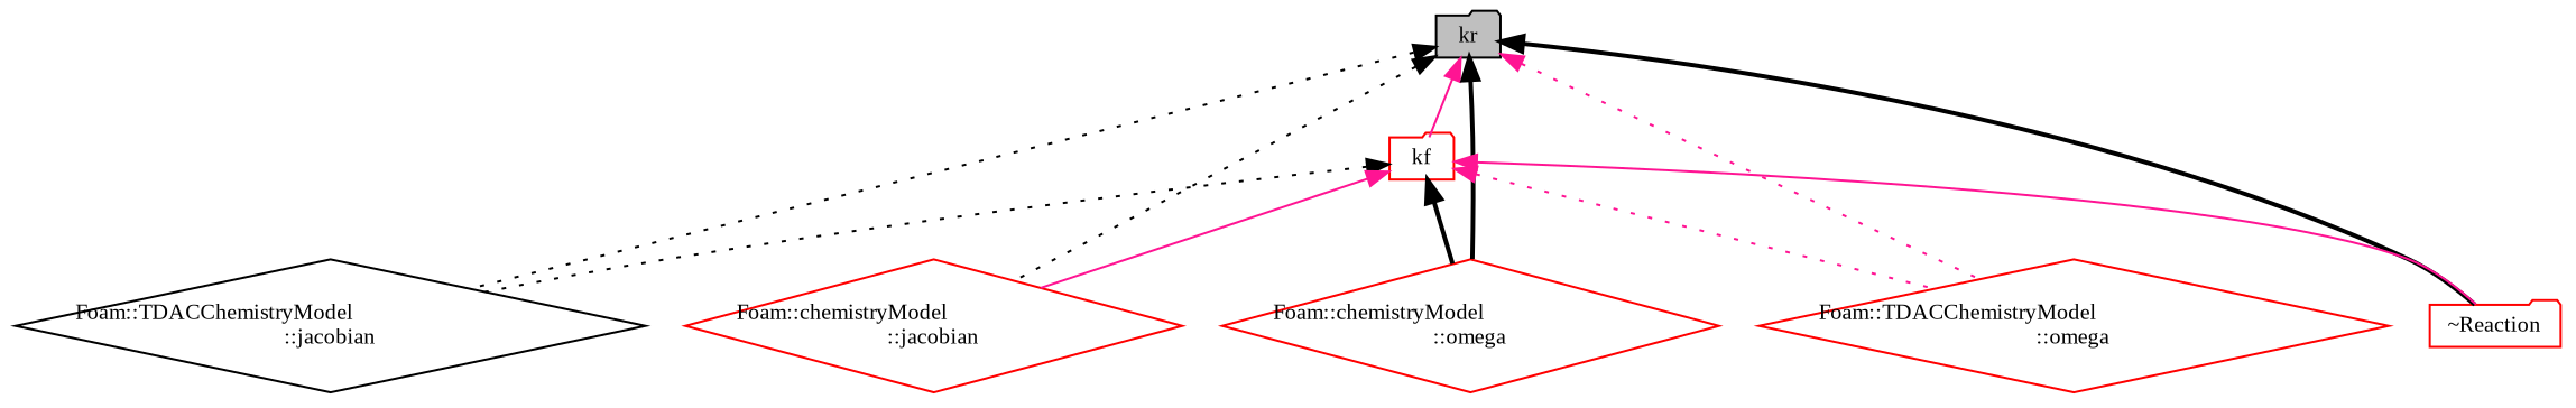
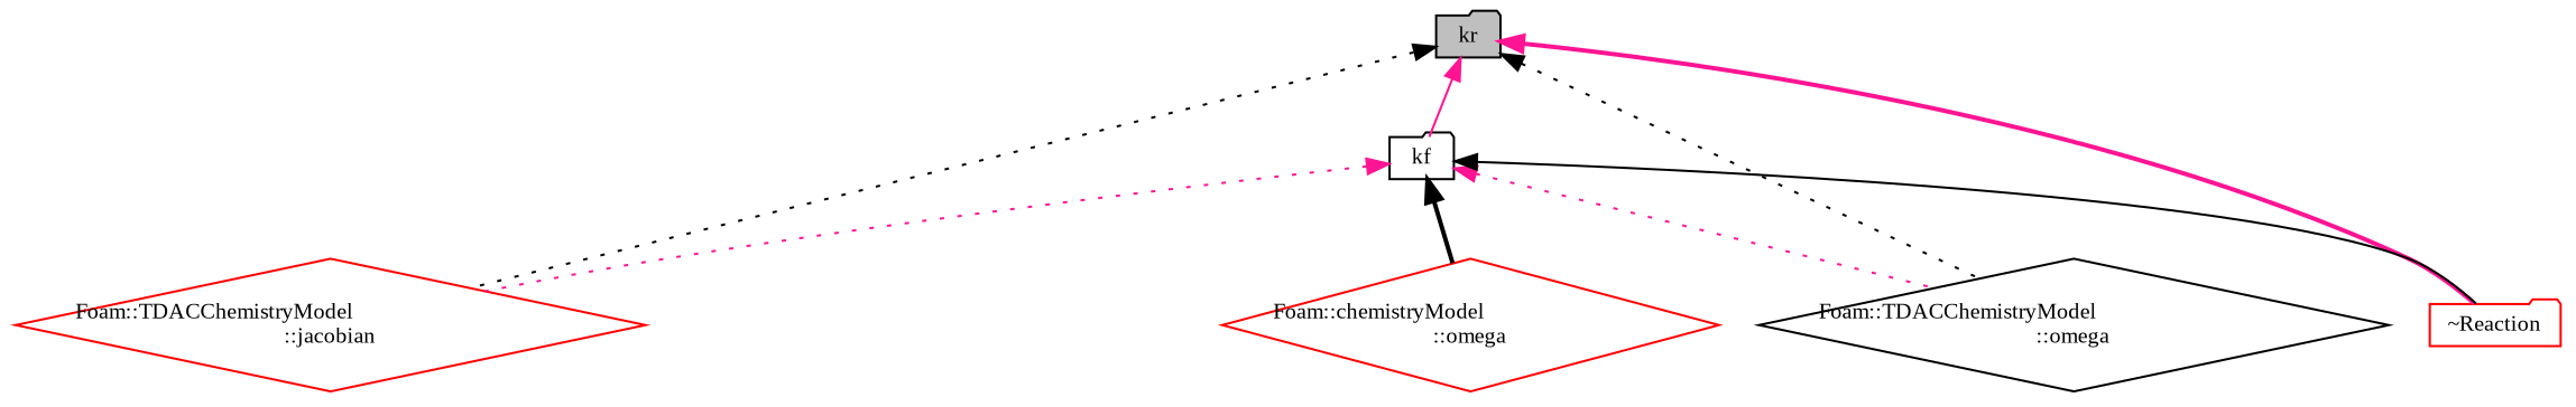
  digraph {
    fontname="Liberation Serif"
    rankdir=TB
    node [color=red fontname="Liberation Serif" fontsize=10 shape=diamond]
    edge [color=deeppink dir=back fontname="Liberation Serif" fontsize=10 labelfontname=Helvetica labelfontsize=10 style=dotted]
    n1 [color=black fillcolor=grey75 fontcolor=black height=0.2 label=kr shape=folder style=filled width=0.4]
-   n2 [color=black height=0.2 label="Foam::TDACChemistryModel\l::jacobian" width=0.4]
-   n3 [height=0.2 label="Foam::chemistryModel\l::jacobian" width=0.4]
-   n4 [height=0.2 label=kf shape=folder width=0.4]
+   n2 [height=0.2 label="Foam::TDACChemistryModel\l::jacobian" width=0.4]
+   n4 [color=black height=0.2 label=kf shape=folder width=0.4]
    n5 [height=0.2 label="Foam::chemistryModel\l::omega" width=0.4]
-   n6 [height=0.2 label="Foam::TDACChemistryModel\l::omega" width=0.4]
+   n6 [color=black height=0.2 label="Foam::TDACChemistryModel\l::omega" width=0.4]
    n7 [height=0.2 label="~Reaction" shape=folder width=0.4]
    n1 -> n2 [color=black]
-   n1 -> n3 [color=black]
    n1 -> n4 [style=solid]
-   n1 -> n5 [color=black style=bold]
-   n1 -> n6
-   n1 -> n7 [color=black style=bold]
-   n4 -> n2 [color=black]
-   n4 -> n3 [style=solid]
+   n1 -> n6 [color=black]
+   n1 -> n7 [style=bold]
+   n4 -> n2
    n4 -> n5 [color=black style=bold]
    n4 -> n6
-   n4 -> n7 [style=solid]
+   n4 -> n7 [color=black style=solid]
  }
